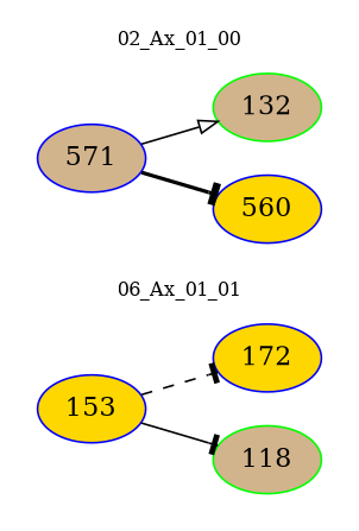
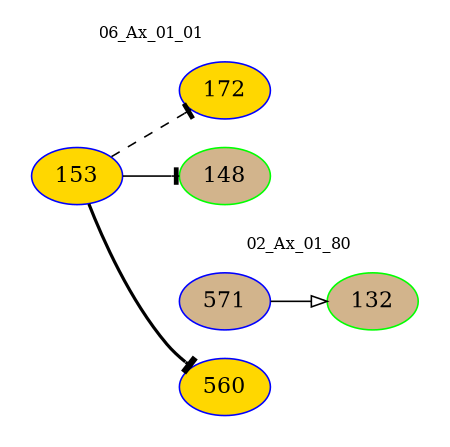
  digraph {
    rankdir=LR
    node [color=blue fillcolor=gold style=filled]
    edge [arrowhead=tee color=black style=solid]
    n1 [label=153]
-   n2 [color=green fillcolor=tan label=118]
+   n2 [color=green fillcolor=tan label=148]
    n3 [label=172]
    n4 [fillcolor=tan label=571]
    n5 [label=560]
    n6 [color=green fillcolor=tan label=132]
    subgraph cluster_1 {
      color=white
      fontsize=10
      label="06_Ax_01_01"
      n1
      n2
      n3
    }
    subgraph cluster_2 {
      color=white
      fontsize=10
-     label="02_Ax_01_00"
+     label="02_Ax_01_80"
      n4
      n5
      n6
    }
    n1 -> n2
    n1 -> n3 [style=dashed]
-   n4 -> n5 [style=bold]
+   n1 -> n5 [style=bold]
    n4 -> n6 [arrowhead=onormal]
  }
